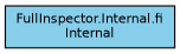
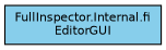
  digraph {
    rankdir=LR
-   n1 [color=black fillcolor=skyblue fontname=Helvetica fontsize=10 height=0.2 label="FullInspector.Internal.fi\lInternal" shape=record style=filled width=0.4]
+   n1 [color=black fillcolor=skyblue fontname=Helvetica fontsize=10 height=0.2 label="FullInspector.Internal.fi\lEditorGUI" shape=record style=filled width=0.4]
  }
